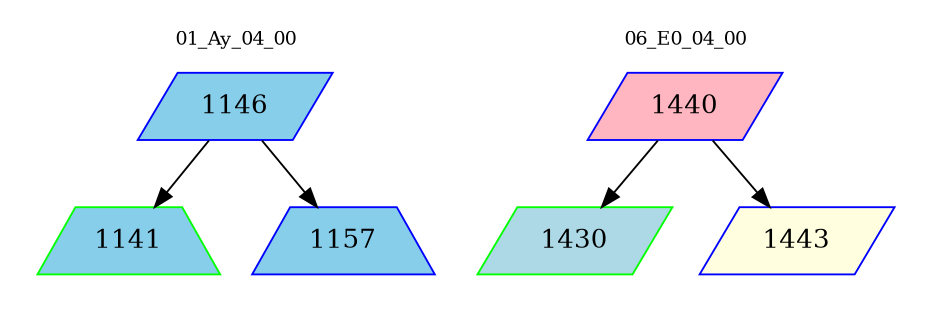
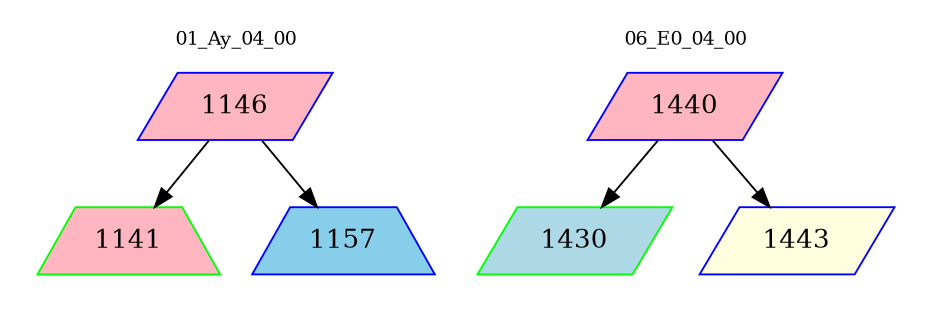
  digraph {
    node [color=blue fillcolor=skyblue shape=parallelogram style=filled]
    edge [color=black]
-   n1 [label=1146]
-   n2 [color=green label=1141 shape=trapezium]
+   n1 [fillcolor=lightpink label=1146]
+   n2 [color=green fillcolor=lightpink label=1141 shape=trapezium]
    n3 [label=1157 shape=trapezium]
    n4 [fillcolor=lightpink label=1440]
    n5 [color=green fillcolor=lightblue label=1430]
    n6 [fillcolor=lightyellow label=1443]
    subgraph cluster_1 {
      color=white
      fontsize=10
      label="01_Ay_04_00"
      n1
      n2
      n3
    }
    subgraph cluster_2 {
      color=white
      fontsize=10
      label="06_E0_04_00"
      n4
      n5
      n6
    }
    n1 -> n2
    n1 -> n3
    n4 -> n5
    n4 -> n6
  }
